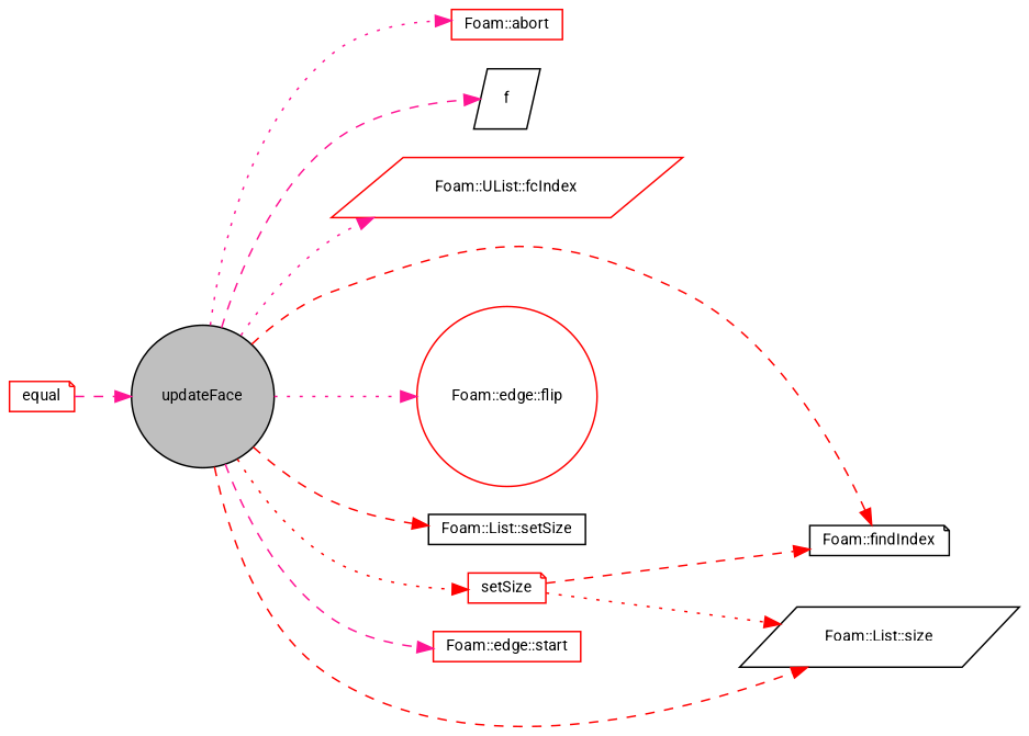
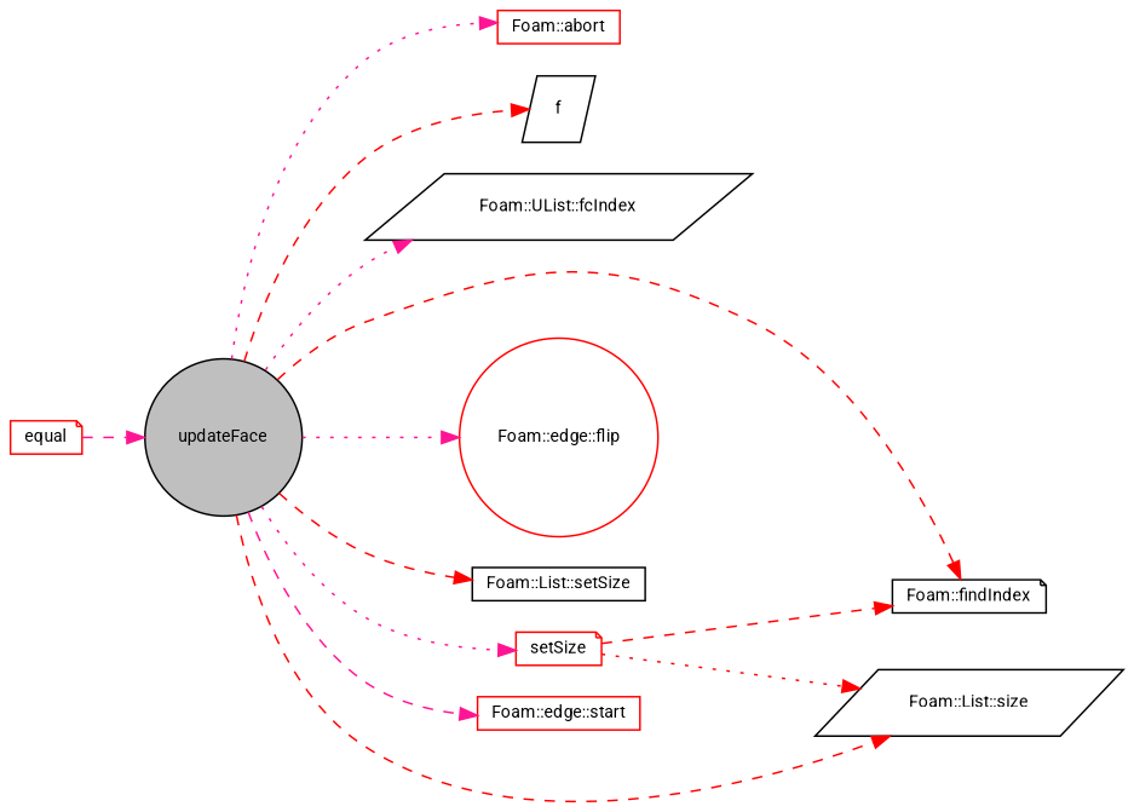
  digraph {
    fontname=Roboto
    rankdir=LR
    node [color=black fontname=Roboto fontsize=10 shape=box]
    edge [color=deeppink fontname=Roboto fontsize=10 labelfontname=Helvetica labelfontsize=10 style=dashed]
    n1 [fillcolor=grey75 fontcolor=black height=0.2 label=updateFace shape=circle style=filled width=0.4]
    n2 [color=red height=0.2 label="Foam::abort" width=0.4]
    n3 [height=0.2 label=f shape=parallelogram width=0.4]
-   n4 [color=red height=0.2 label="Foam::UList::fcIndex" shape=parallelogram width=0.4]
+   n4 [height=0.2 label="Foam::UList::fcIndex" shape=parallelogram width=0.4]
    n5 [height=0.2 label="Foam::findIndex" shape=note width=0.4]
    n6 [color=red height=0.2 label="Foam::edge::flip" shape=circle width=0.4]
    n7 [height=0.2 label="Foam::List::setSize" width=0.4]
    n8 [height=0.2 label="Foam::List::size" shape=parallelogram width=0.4]
    n9 [color=red height=0.2 label="Foam::edge::start" width=0.4]
    n10 [color=red height=0.2 label=setSize shape=note width=0.4]
    n11 [color=red height=0.2 label=equal shape=note width=0.4]
    n1 -> n2 [style=dotted]
-   n1 -> n3
+   n1 -> n3 [color=red]
    n1 -> n4 [style=dotted]
    n1 -> n5 [color=red]
    n1 -> n6 [style=dotted]
    n1 -> n7 [color=red]
    n1 -> n8 [color=red]
    n1 -> n9
-   n1 -> n10 [color=red style=dotted]
+   n1 -> n10 [style=dotted]
    n10 -> n5 [color=red]
    n10 -> n8 [color=red style=dotted]
    n11 -> n1
  }
